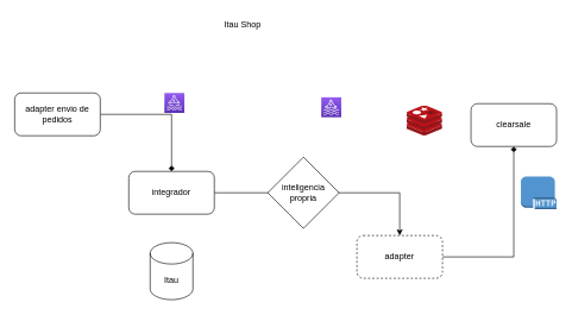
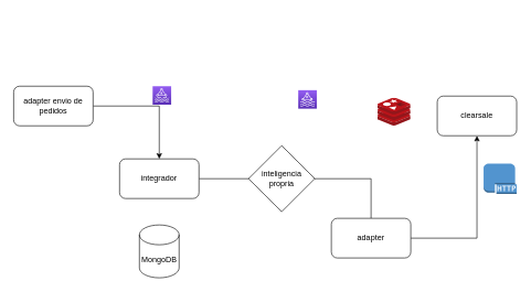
  <mxCell id="0" />
  <mxCell id="1" parent="0" />
- <mxCell id="2" style="edgeStyle=orthogonalEdgeStyle;rounded=0;orthogonalLoop=1;jettySize=auto;html=1;" parent="1" source="3" target="5" edge="1"><mxGeometry relative="1" as="geometry" /></mxCell>
+ <mxCell id="2" style="edgeStyle=orthogonalEdgeStyle;rounded=0;orthogonalLoop=1;jettySize=auto;html=1;endArrow=none;" parent="1" source="3" target="5" edge="1"><mxGeometry relative="1" as="geometry" /></mxCell>
  <mxCell id="3" value="integrador" style="rounded=1;whiteSpace=wrap;html=1;" parent="1" vertex="1"><mxGeometry x="180" y="240" width="120" height="60" as="geometry" /></mxCell>
- <mxCell id="4" style="edgeStyle=orthogonalEdgeStyle;rounded=0;orthogonalLoop=1;jettySize=auto;html=1;endArrow=diamond;" parent="1" source="5" target="6" edge="1"><mxGeometry relative="1" as="geometry"><mxPoint x="740" y="220" as="targetPoint" /></mxGeometry></mxCell>
- <mxCell id="5" value="adapter" style="rounded=1;whiteSpace=wrap;html=1;dashed=1;" parent="1" vertex="1"><mxGeometry x="500" y="330" width="120" height="60" as="geometry" /></mxCell>
+ <mxCell id="4" style="edgeStyle=orthogonalEdgeStyle;rounded=0;orthogonalLoop=1;jettySize=auto;html=1;" parent="1" source="5" target="6" edge="1"><mxGeometry relative="1" as="geometry"><mxPoint x="740" y="220" as="targetPoint" /></mxGeometry></mxCell>
+ <mxCell id="5" value="adapter" style="rounded=1;whiteSpace=wrap;html=1;" parent="1" vertex="1"><mxGeometry x="500" y="330" width="120" height="60" as="geometry" /></mxCell>
  <mxCell id="6" value="clearsale" style="rounded=1;whiteSpace=wrap;html=1;" parent="1" vertex="1"><mxGeometry x="660" y="145" width="120" height="60" as="geometry" /></mxCell>
- <mxCell id="7" style="edgeStyle=orthogonalEdgeStyle;rounded=0;orthogonalLoop=1;jettySize=auto;html=1;endArrow=diamond;" parent="1" source="8" target="3" edge="1"><mxGeometry relative="1" as="geometry" /></mxCell>
+ <mxCell id="7" style="edgeStyle=orthogonalEdgeStyle;rounded=0;orthogonalLoop=1;jettySize=auto;html=1;" parent="1" source="8" target="3" edge="1"><mxGeometry relative="1" as="geometry" /></mxCell>
  <mxCell id="8" value="adapter envio de pedidos" style="rounded=1;whiteSpace=wrap;html=1;" parent="1" vertex="1"><mxGeometry x="20" y="130" width="120" height="60" as="geometry" /></mxCell>
- <mxCell id="9" value="Itau Shop" style="text;html=1;strokeColor=none;fillColor=none;align=center;verticalAlign=middle;whiteSpace=wrap;rounded=0;" parent="1" vertex="1"><mxGeometry x="310" y="20" width="60" height="30" as="geometry" /></mxCell>
  <mxCell id="10" value="" style="sketch=0;points=[[0,0,0],[0.25,0,0],[0.5,0,0],[0.75,0,0],[1,0,0],[0,1,0],[0.25,1,0],[0.5,1,0],[0.75,1,0],[1,1,0],[0,0.25,0],[0,0.5,0],[0,0.75,0],[1,0.25,0],[1,0.5,0],[1,0.75,0]];outlineConnect=0;fontColor=#232F3E;gradientColor=#945DF2;gradientDirection=north;fillColor=#5A30B5;strokeColor=#ffffff;dashed=0;verticalLabelPosition=bottom;verticalAlign=top;align=center;html=1;fontSize=12;fontStyle=0;aspect=fixed;shape=mxgraph.aws4.resourceIcon;resIcon=mxgraph.aws4.managed_streaming_for_kafka;" parent="1" vertex="1"><mxGeometry x="230" y="130" width="28" height="28" as="geometry" /></mxCell>
  <mxCell id="11" value="" style="outlineConnect=0;dashed=0;verticalLabelPosition=bottom;verticalAlign=top;align=center;html=1;shape=mxgraph.aws3.http_protocol;fillColor=#5294CF;gradientColor=none;" parent="1" vertex="1"><mxGeometry x="730" y="247" width="50" height="46" as="geometry" /></mxCell>
- <mxCell id="12" value="Itau" style="shape=cylinder3;whiteSpace=wrap;html=1;boundedLbl=1;backgroundOutline=1;size=15;" parent="1" vertex="1"><mxGeometry x="210" y="340" width="60" height="80" as="geometry" /></mxCell>
+ <mxCell id="12" value="MongoDB" style="shape=cylinder3;whiteSpace=wrap;html=1;boundedLbl=1;backgroundOutline=1;size=15;" parent="1" vertex="1"><mxGeometry x="210" y="340" width="60" height="80" as="geometry" /></mxCell>
  <mxCell id="13" value="" style="sketch=0;aspect=fixed;html=1;points=[];align=center;image;fontSize=12;image=img/lib/mscae/Cache_Redis_Product.svg;" parent="1" vertex="1"><mxGeometry x="570" y="148" width="50" height="42" as="geometry" /></mxCell>
  <mxCell id="14" value="" style="shape=image;html=1;verticalAlign=top;verticalLabelPosition=bottom;labelBackgroundColor=#ffffff;imageAspect=0;aspect=fixed;image=https://cdn1.iconfinder.com/data/icons/nuvola2/48x48/actions/kgpg_identity.png" parent="1" vertex="1"><mxGeometry x="590" y="199" width="48" height="48" as="geometry" /></mxCell>
  <mxCell id="15" value="" style="sketch=0;points=[[0,0,0],[0.25,0,0],[0.5,0,0],[0.75,0,0],[1,0,0],[0,1,0],[0.25,1,0],[0.5,1,0],[0.75,1,0],[1,1,0],[0,0.25,0],[0,0.5,0],[0,0.75,0],[1,0.25,0],[1,0.5,0],[1,0.75,0]];outlineConnect=0;fontColor=#232F3E;gradientColor=#945DF2;gradientDirection=north;fillColor=#5A30B5;strokeColor=#ffffff;dashed=0;verticalLabelPosition=bottom;verticalAlign=top;align=center;html=1;fontSize=12;fontStyle=0;aspect=fixed;shape=mxgraph.aws4.resourceIcon;resIcon=mxgraph.aws4.managed_streaming_for_kafka;" parent="1" vertex="1"><mxGeometry x="450" y="136" width="28" height="28" as="geometry" /></mxCell>
  <mxCell id="16" value="inteligencia propria" style="rhombus;whiteSpace=wrap;html=1;aspect=fixed;" parent="1" vertex="1"><mxGeometry x="375" y="220" width="100" height="100" as="geometry" /></mxCell>
